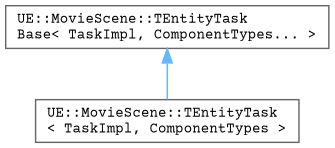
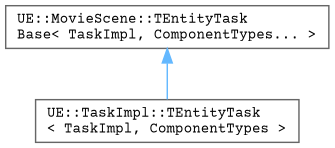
  digraph {
    rankdir=TB
    fontname="Courier Prime"
    node [color=grey40 fillcolor=white fontname="Courier Prime" fontsize=10 shape=box style=filled]
    n1 [height=0.2 label="UE::MovieScene::TEntityTask\lBase\< TaskImpl, ComponentTypes... \>" width=0.4]
-   n2 [height=0.2 label="UE::MovieScene::TEntityTask\l\< TaskImpl, ComponentTypes \>" width=0.4]
+   n2 [height=0.2 label="UE::TaskImpl::TEntityTask\l\< TaskImpl, ComponentTypes \>" width=0.4]
    n1 -> n2 [color=steelblue1 dir=back fontname="Courier Prime" fontsize=10 labelfontname=Helvetica labelfontsize=10 style=solid]
  }
